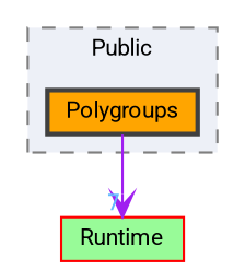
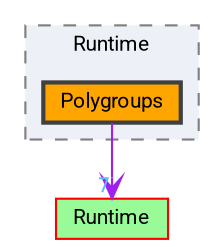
  digraph {
    compound=true
    fontname=Roboto
    node [fontname=Roboto fontsize=10 shape=box]
    n1 [color=grey25 fillcolor=orange height=0.2 label=Polygroups style="filled,bold" width=0.4]
    n2 [color=red fillcolor=palegreen height=0.2 label=Runtime style=filled width=0.4]
    subgraph cluster_1 {
      bgcolor="#edf0f7"
      fontsize=10
-     label=Public
+     label=Runtime
      pencolor=grey50
      style="filled,dashed"
      n1
    }
    n1 -> n2 [color=purple fontcolor=steelblue1 fontname=Roboto fontsize=10 headlabel=7 labeldistance=1.5 labelfontname=Helvetica labelfontsize=10 arrowhead=vee]
  }
